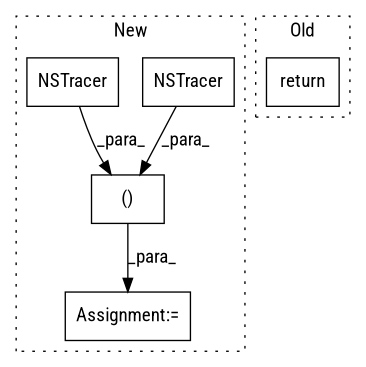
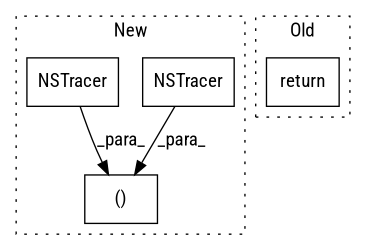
  digraph {
    fontname="Roboto Condensed"
    node [a=32 l=10 s=10547 shape=box fontname="Roboto Condensed"]
    edge [fontname="Roboto Condensed"]
    n1 [label=NSTracer]
    n2 [a=106 l=33 label="()"]
-   n3 [a=7 l=7 label="Assignment:=" s=10540]
    n4 [label=NSTracer s=10570]
    n5 [a=41 l=7 label=return s=8959]
    subgraph cluster_1 {
      label=New
      style=dotted
      n1
      n2
-     n3
      n4
    }
    subgraph cluster_2 {
      label=Old
      style=dotted
      n5
    }
    n1 -> n2 [label=_para_]
-   n2 -> n3 [label=_para_]
    n4 -> n2 [label=_para_]
  }
